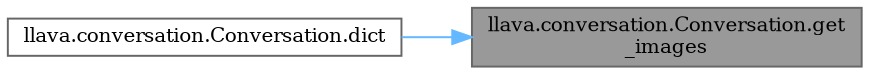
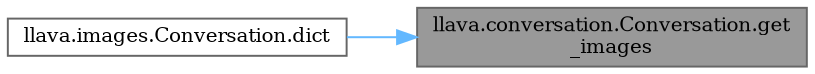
  digraph {
    rankdir=RL
    fontname="DejaVu Serif"
    node [fontname="DejaVu Serif" fontsize=10 shape=box style=filled]
    n1 [color=gray40 fillcolor=grey60 fontcolor=black height=0.2 label="llava.conversation.Conversation.get\l_images" width=0.4]
-   n2 [color=grey40 fillcolor=white height=0.2 label="llava.conversation.Conversation.dict" width=0.4]
+   n2 [color=grey40 fillcolor=white height=0.2 label="llava.images.Conversation.dict" width=0.4]
    n1 -> n2 [color=steelblue1 dir=back fontname="DejaVu Serif" fontsize=10 labelfontname=Helvetica labelfontsize=10 style=solid]
  }
